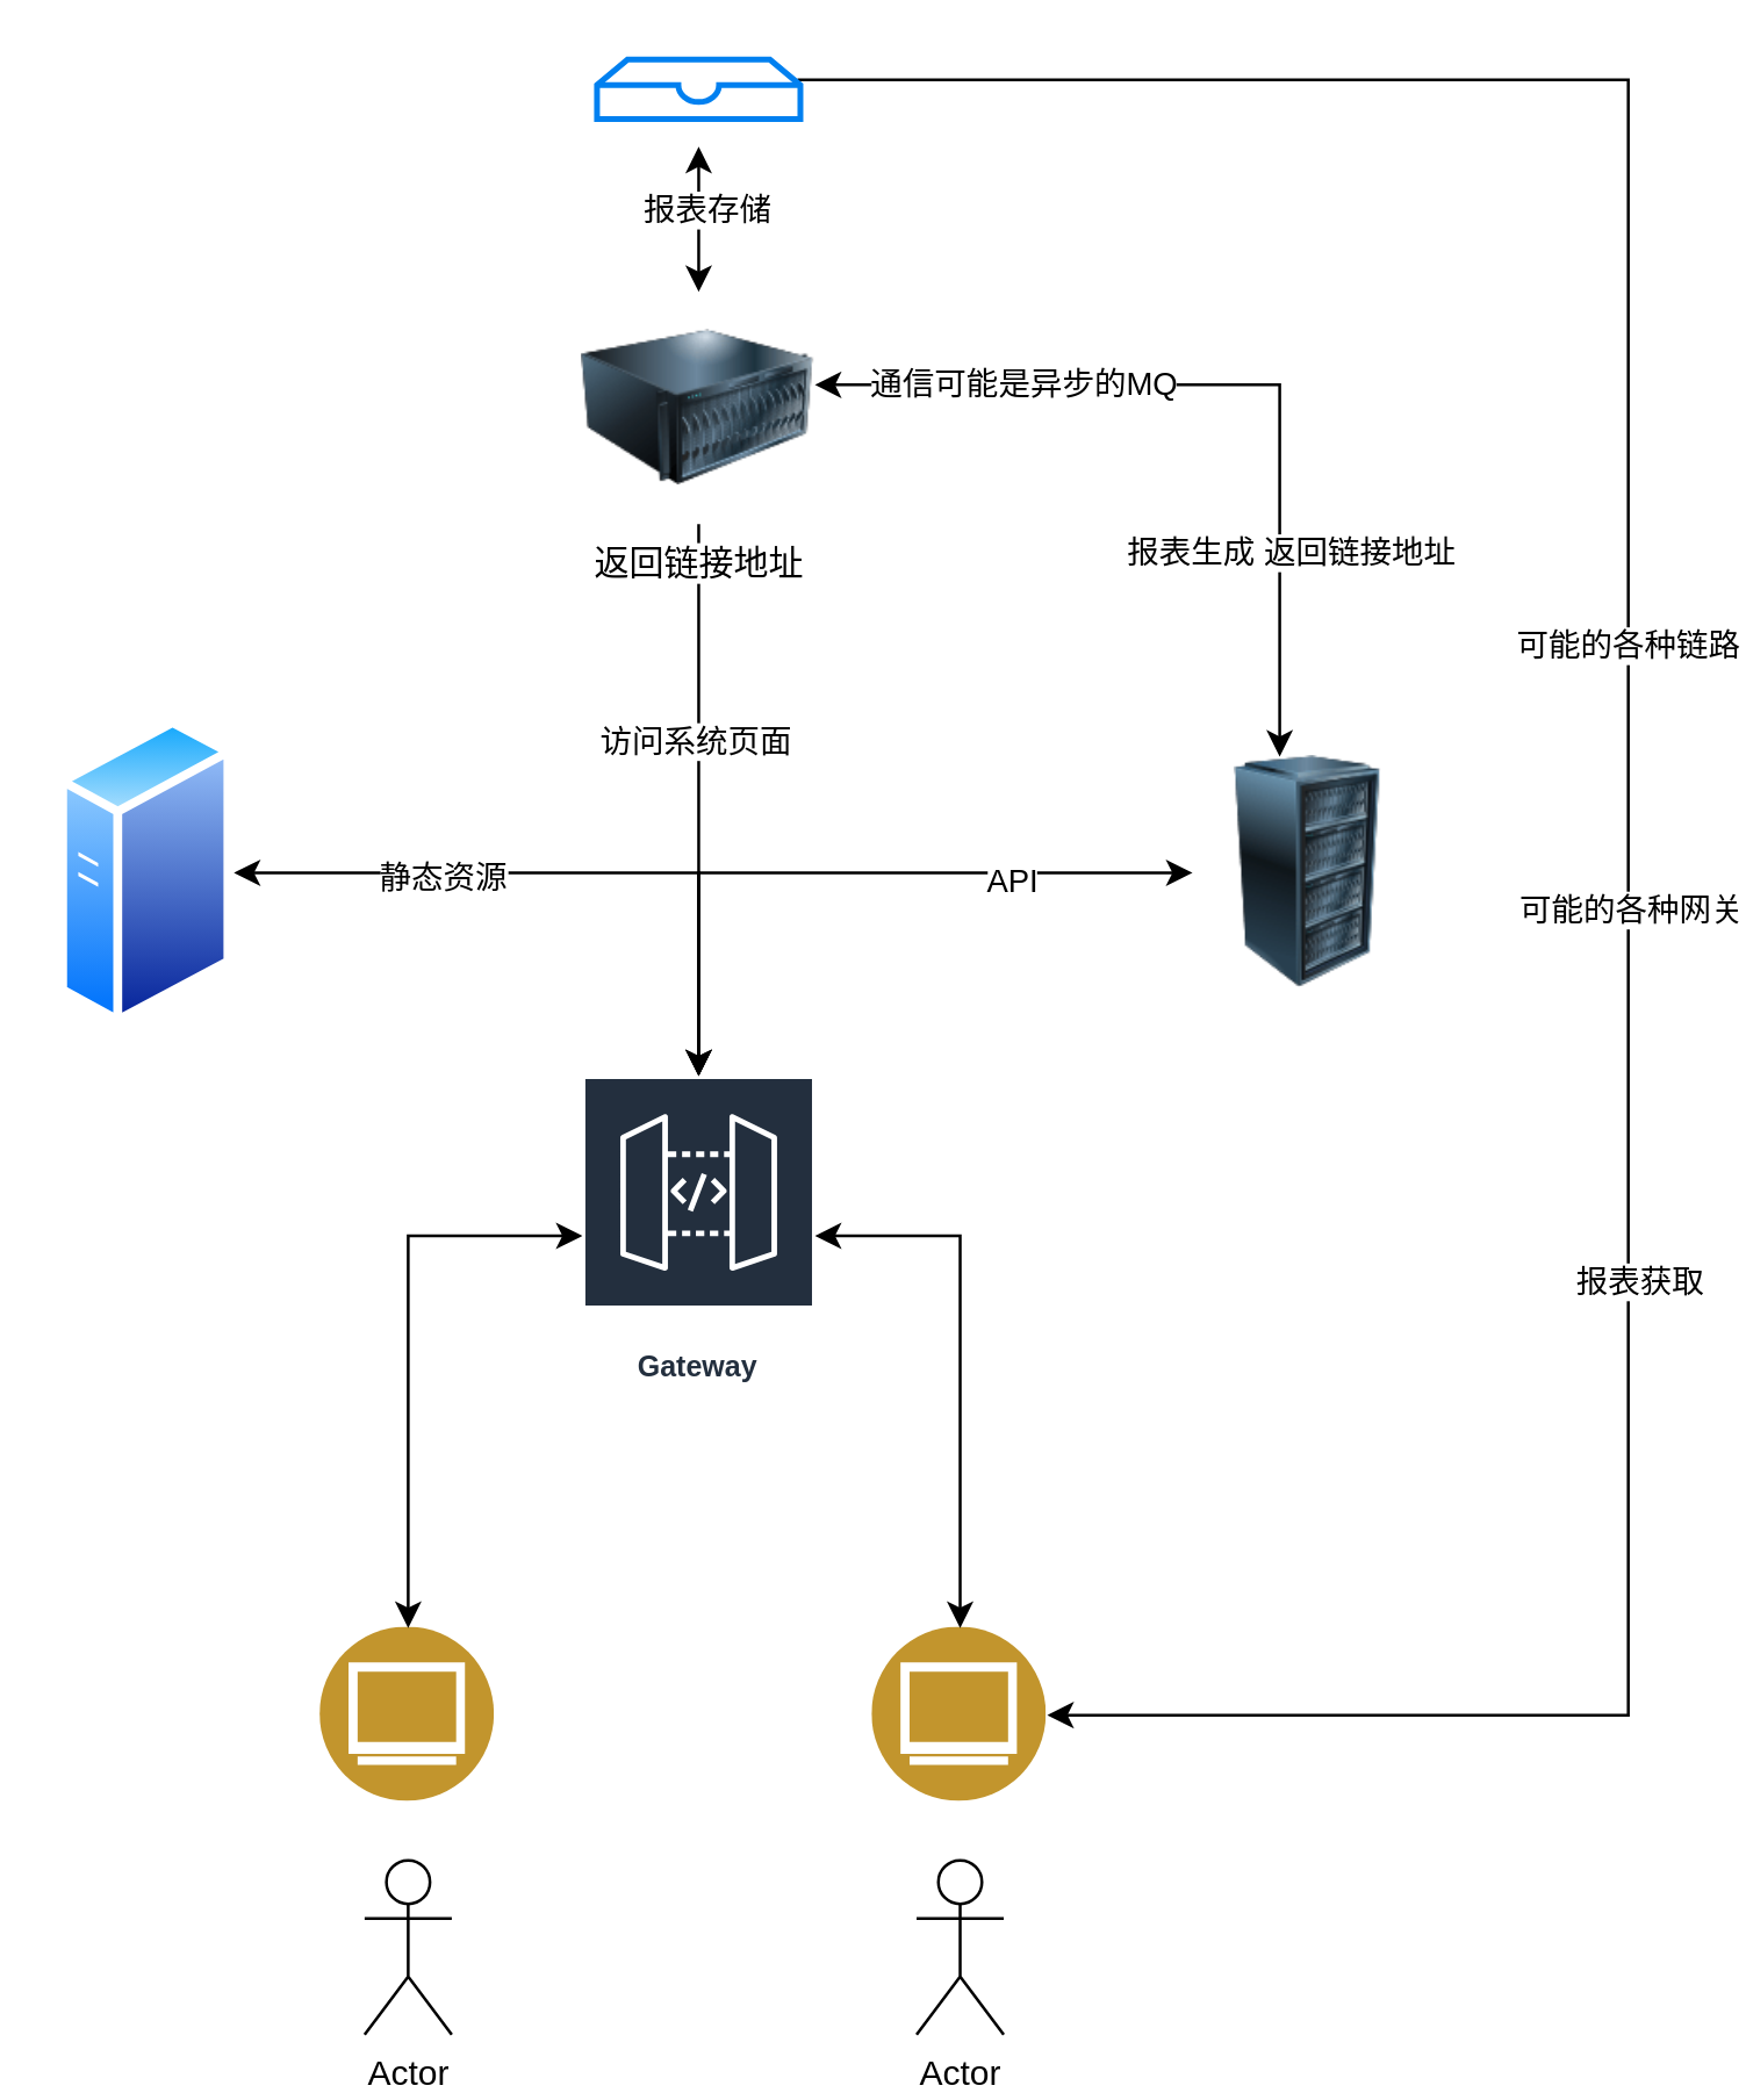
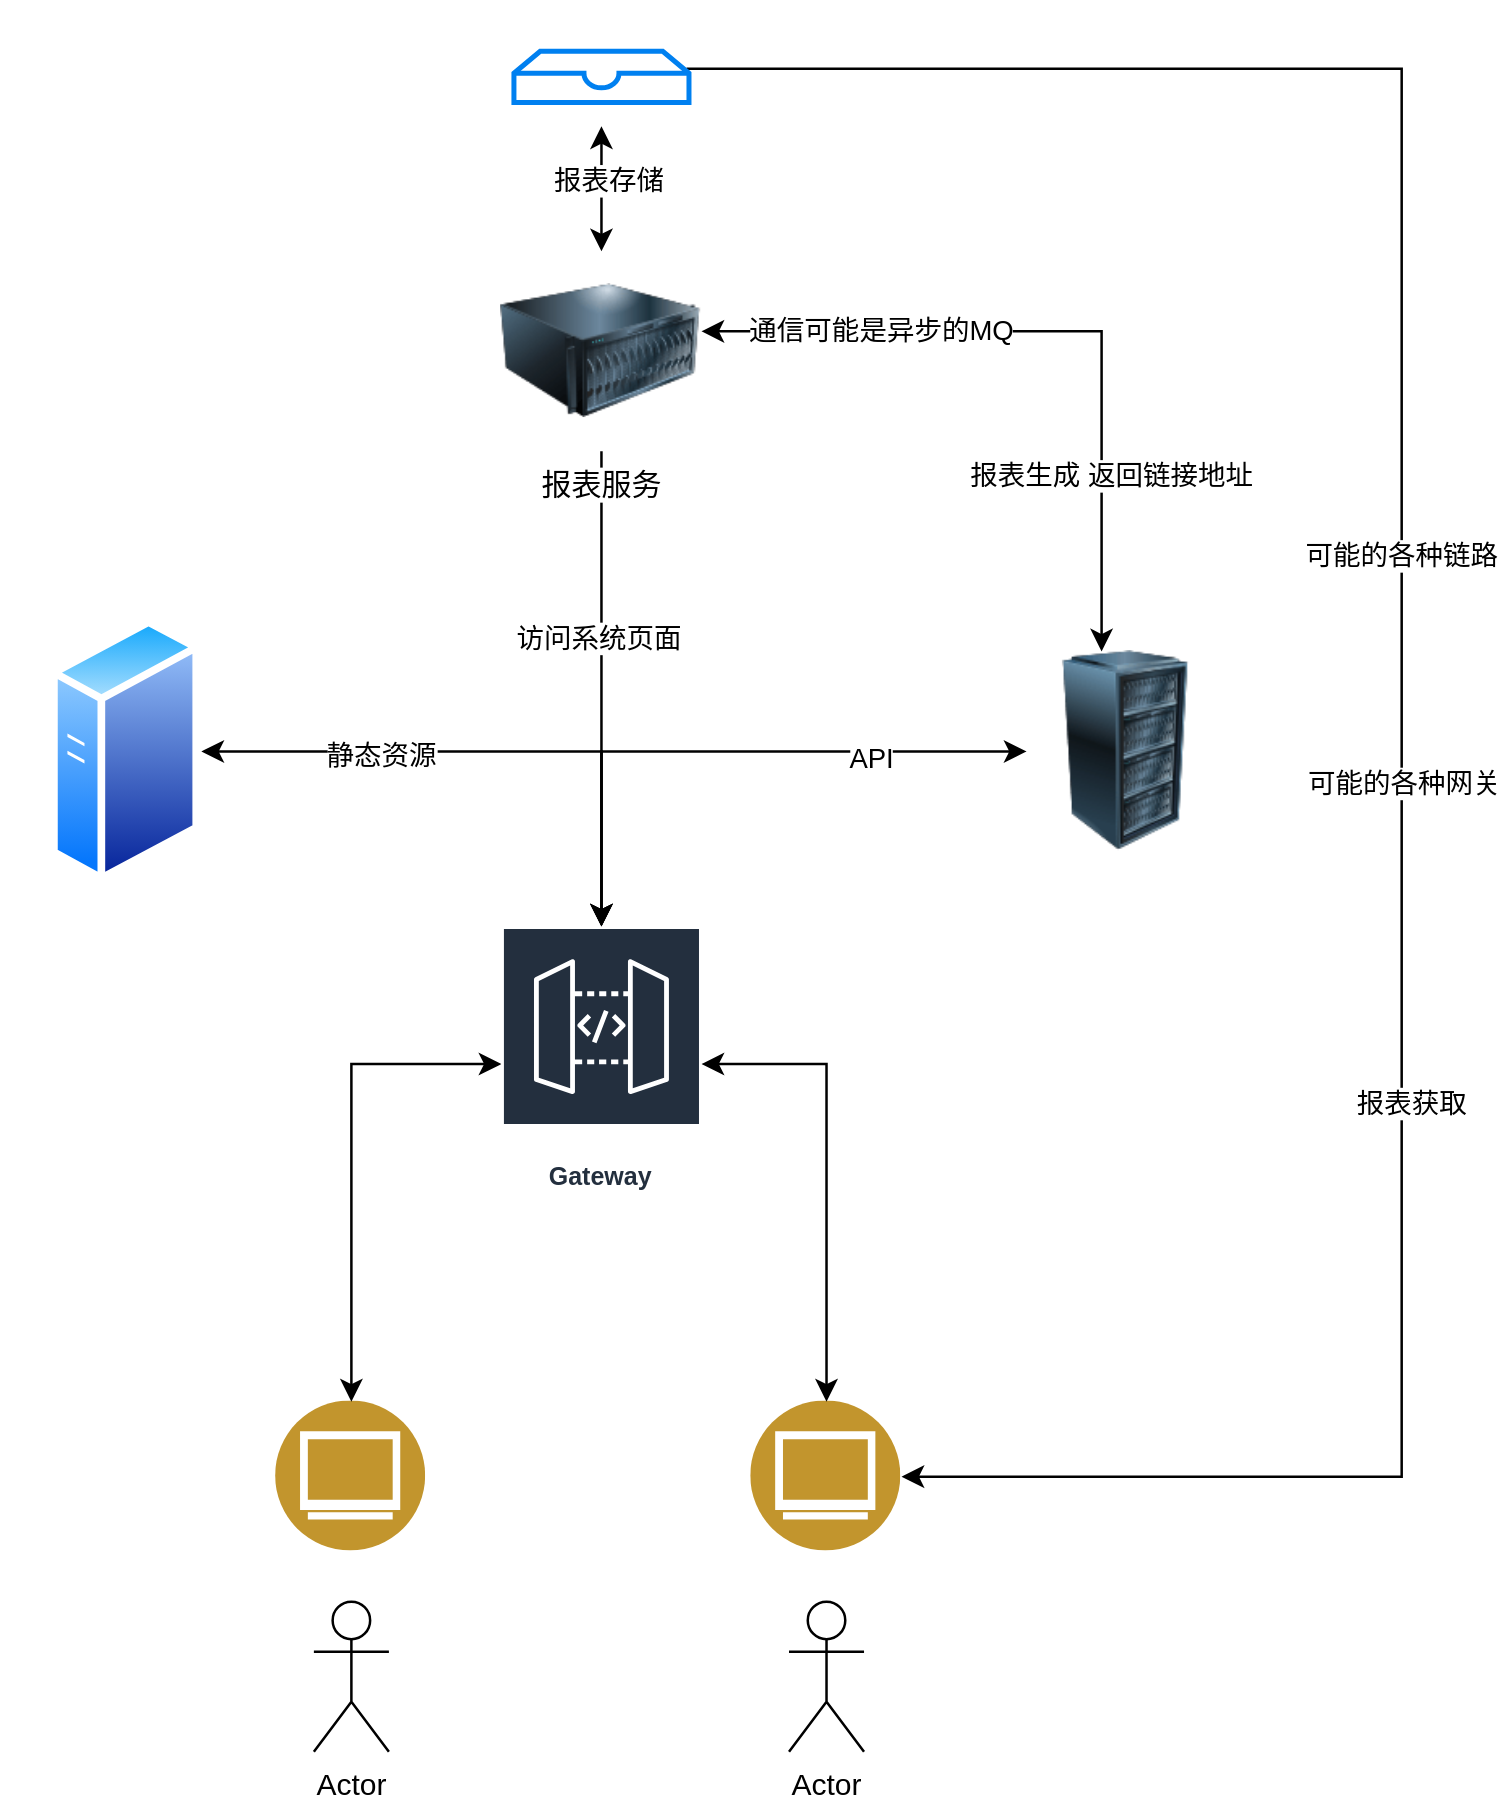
  <mxCell id="0" />
  <mxCell id="1" parent="0" />
  <mxCell id="2" value="" style="aspect=fixed;perimeter=ellipsePerimeter;html=1;align=center;shadow=0;dashed=0;fontColor=#4277BB;labelBackgroundColor=#ffffff;fontSize=12;spacingTop=3;image;image=img/lib/ibm/users/browser.svg;" vertex="1" parent="1"><mxGeometry x="110" y="560" width="60" height="60" as="geometry" /></mxCell>
  <mxCell id="3" value="Actor" style="shape=umlActor;verticalLabelPosition=bottom;verticalAlign=top;html=1;outlineConnect=0;" vertex="1" parent="1"><mxGeometry x="125" y="640" width="30" height="60" as="geometry" /></mxCell>
  <mxCell id="4" value="" style="aspect=fixed;perimeter=ellipsePerimeter;html=1;align=center;shadow=0;dashed=0;fontColor=#4277BB;labelBackgroundColor=#ffffff;fontSize=12;spacingTop=3;image;image=img/lib/ibm/users/browser.svg;" vertex="1" parent="1"><mxGeometry x="300" y="560" width="60" height="60" as="geometry" /></mxCell>
  <mxCell id="5" value="Actor" style="shape=umlActor;verticalLabelPosition=bottom;verticalAlign=top;html=1;outlineConnect=0;" vertex="1" parent="1"><mxGeometry x="315" y="640" width="30" height="60" as="geometry" /></mxCell>
  <mxCell id="6" style="edgeStyle=orthogonalEdgeStyle;rounded=0;orthogonalLoop=1;jettySize=auto;html=1;entryX=0.5;entryY=0;entryDx=0;entryDy=0;startArrow=classic;startFill=1;" edge="1" parent="1" source="12" target="2"><mxGeometry relative="1" as="geometry" /></mxCell>
  <mxCell id="7" style="edgeStyle=orthogonalEdgeStyle;rounded=0;orthogonalLoop=1;jettySize=auto;html=1;entryX=0.5;entryY=0;entryDx=0;entryDy=0;startArrow=classic;startFill=1;" edge="1" parent="1" source="12" target="4"><mxGeometry relative="1" as="geometry" /></mxCell>
  <mxCell id="8" style="edgeStyle=orthogonalEdgeStyle;rounded=0;orthogonalLoop=1;jettySize=auto;html=1;entryX=0;entryY=0.5;entryDx=0;entryDy=0;startArrow=classic;startFill=1;" edge="1" parent="1" source="12" target="21"><mxGeometry relative="1" as="geometry"><Array as="points"><mxPoint x="240" y="300" /></Array></mxGeometry></mxCell>
  <mxCell id="9" value="API" style="edgeLabel;html=1;align=center;verticalAlign=middle;resizable=0;points=[];" vertex="1" connectable="0" parent="8"><mxGeometry x="0.475" y="-2" relative="1" as="geometry"><mxPoint as="offset" /></mxGeometry></mxCell>
  <mxCell id="10" style="edgeStyle=orthogonalEdgeStyle;rounded=0;orthogonalLoop=1;jettySize=auto;html=1;entryX=1;entryY=0.5;entryDx=0;entryDy=0;startArrow=classic;startFill=1;" edge="1" parent="1" source="12" target="13"><mxGeometry relative="1" as="geometry"><Array as="points"><mxPoint x="240" y="300" /></Array></mxGeometry></mxCell>
  <mxCell id="11" value="静态资源" style="edgeLabel;html=1;align=center;verticalAlign=middle;resizable=0;points=[];" vertex="1" connectable="0" parent="10"><mxGeometry x="0.383" y="1" relative="1" as="geometry"><mxPoint as="offset" /></mxGeometry></mxCell>
  <mxCell id="12" value="Gateway" style="sketch=0;outlineConnect=0;fontColor=#232F3E;gradientColor=none;strokeColor=#ffffff;fillColor=#232F3E;dashed=0;verticalLabelPosition=middle;verticalAlign=bottom;align=center;html=1;whiteSpace=wrap;fontSize=10;fontStyle=1;spacing=3;shape=mxgraph.aws4.productIcon;prIcon=mxgraph.aws4.api_gateway;" vertex="1" parent="1"><mxGeometry x="200" y="370" width="80" height="110" as="geometry" /></mxCell>
  <mxCell id="13" value="" style="aspect=fixed;perimeter=ellipsePerimeter;html=1;align=center;shadow=0;dashed=0;spacingTop=3;image;image=img/lib/active_directory/generic_server.svg;" vertex="1" parent="1"><mxGeometry x="20" y="246.43" width="60" height="107.14" as="geometry" /></mxCell>
  <mxCell id="14" style="edgeStyle=orthogonalEdgeStyle;rounded=0;orthogonalLoop=1;jettySize=auto;html=1;entryX=1;entryY=0.4;entryDx=0;entryDy=0;entryPerimeter=0;endArrow=classic;endFill=1;startArrow=classic;startFill=1;" edge="1" parent="1" source="21" target="26"><mxGeometry relative="1" as="geometry"><mxPoint x="460" y="120" as="targetPoint" /><Array as="points"><mxPoint x="440" y="132" /></Array></mxGeometry></mxCell>
  <mxCell id="15" value="报表生成 返回链接地址" style="edgeLabel;html=1;align=center;verticalAlign=middle;resizable=0;points=[];" vertex="1" connectable="0" parent="14"><mxGeometry x="-0.507" y="-3" relative="1" as="geometry"><mxPoint as="offset" /></mxGeometry></mxCell>
  <mxCell id="16" value="通信可能是异步的MQ" style="edgeLabel;html=1;align=center;verticalAlign=middle;resizable=0;points=[];" vertex="1" connectable="0" parent="14"><mxGeometry x="0.507" y="-1" relative="1" as="geometry"><mxPoint as="offset" /></mxGeometry></mxCell>
  <mxCell id="17" style="edgeStyle=orthogonalEdgeStyle;rounded=0;orthogonalLoop=1;jettySize=auto;html=1;entryX=0.986;entryY=0.341;entryDx=0;entryDy=0;entryPerimeter=0;startArrow=classic;startFill=1;endArrow=none;endFill=0;exitX=1;exitY=0.5;exitDx=0;exitDy=0;" edge="1" parent="1" source="4" target="27"><mxGeometry relative="1" as="geometry"><Array as="points"><mxPoint x="560" y="590" /><mxPoint x="560" y="27" /></Array></mxGeometry></mxCell>
  <mxCell id="18" value="报表获取" style="edgeLabel;html=1;align=center;verticalAlign=middle;resizable=0;points=[];" vertex="1" connectable="0" parent="17"><mxGeometry x="-0.333" y="-3" relative="1" as="geometry"><mxPoint as="offset" /></mxGeometry></mxCell>
  <mxCell id="19" value="可能的各种链路" style="edgeLabel;html=1;align=center;verticalAlign=middle;resizable=0;points=[];" vertex="1" connectable="0" parent="17"><mxGeometry x="0.085" y="1" relative="1" as="geometry"><mxPoint as="offset" /></mxGeometry></mxCell>
  <mxCell id="20" value="可能的各种网关" style="edgeLabel;html=1;align=center;verticalAlign=middle;resizable=0;points=[];" vertex="1" connectable="0" parent="17"><mxGeometry x="-0.089" relative="1" as="geometry"><mxPoint as="offset" /></mxGeometry></mxCell>
  <mxCell id="21" value="" style="image;html=1;image=img/lib/clip_art/computers/Server_Rack_128x128.png" vertex="1" parent="1"><mxGeometry x="410" y="260" width="80" height="80" as="geometry" /></mxCell>
  <mxCell id="22" style="edgeStyle=orthogonalEdgeStyle;rounded=0;orthogonalLoop=1;jettySize=auto;html=1;" edge="1" parent="1" source="26"><mxGeometry relative="1" as="geometry"><mxPoint x="240" y="370" as="targetPoint" /></mxGeometry></mxCell>
  <mxCell id="23" value="访问系统页面" style="edgeLabel;html=1;align=center;verticalAlign=middle;resizable=0;points=[];" vertex="1" connectable="0" parent="22"><mxGeometry x="-0.221" y="-2" relative="1" as="geometry"><mxPoint as="offset" /></mxGeometry></mxCell>
  <mxCell id="24" value="" style="edgeStyle=orthogonalEdgeStyle;rounded=0;orthogonalLoop=1;jettySize=auto;html=1;startArrow=classic;startFill=1;endArrow=classic;endFill=1;" edge="1" parent="1" source="26"><mxGeometry relative="1" as="geometry"><mxPoint x="240" y="50" as="targetPoint" /></mxGeometry></mxCell>
  <mxCell id="25" value="报表存储" style="edgeLabel;html=1;align=center;verticalAlign=middle;resizable=0;points=[];" vertex="1" connectable="0" parent="24"><mxGeometry x="0.16" y="-2" relative="1" as="geometry"><mxPoint as="offset" /></mxGeometry></mxCell>
- <mxCell id="26" value="返回链接地址" style="image;html=1;image=img/lib/clip_art/computers/Server_128x128.png" vertex="1" parent="1"><mxGeometry x="200" y="100" width="80" height="80" as="geometry" /></mxCell>
+ <mxCell id="26" value="报表服务" style="image;html=1;image=img/lib/clip_art/computers/Server_128x128.png" vertex="1" parent="1"><mxGeometry x="200" y="100" width="80" height="80" as="geometry" /></mxCell>
  <mxCell id="27" value="" style="html=1;verticalLabelPosition=bottom;align=center;labelBackgroundColor=#ffffff;verticalAlign=top;strokeWidth=2;strokeColor=#0080F0;shadow=0;dashed=0;shape=mxgraph.ios7.icons.storage;" vertex="1" parent="1"><mxGeometry x="205" y="20" width="70" height="20.5" as="geometry" /></mxCell>
